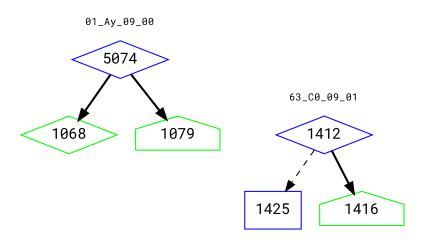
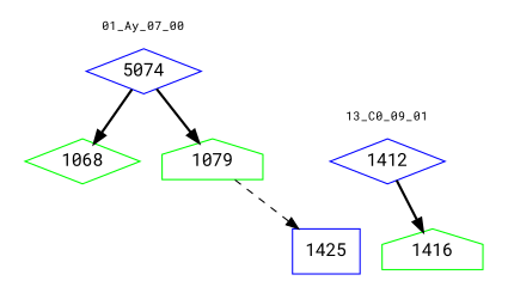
  digraph {
    fontname="Roboto Mono"
    node [color=blue fontname="Roboto Mono" shape=diamond]
    edge [color=black fontname="Roboto Mono" style=bold]
    n1 [label=5074]
    n2 [color=green label=1068]
    n3 [color=green label=1079 shape=house]
    n4 [label=1412]
    n5 [color=green label=1416 shape=house]
    n6 [label=1425 shape=box]
    subgraph cluster_1 {
      color=white
      fontsize=10
-     label="01_Ay_09_00"
+     label="01_Ay_07_00"
      n1
      n2
      n3
    }
    subgraph cluster_2 {
      color=white
      fontsize=10
-     label="63_C0_09_01"
+     label="13_C0_09_01"
      n4
      n5
      n6
    }
    n1 -> n2
    n1 -> n3
    n4 -> n5
-   n4 -> n6 [style=dashed]
+   n3 -> n6 [style=dashed]
  }
